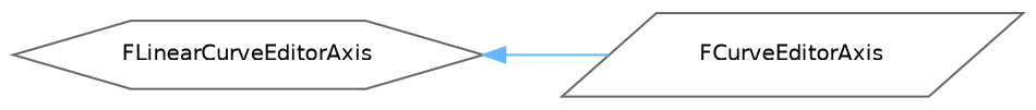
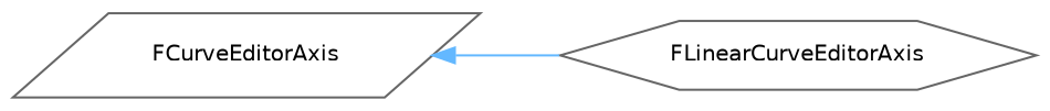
  digraph {
    rankdir=LR
    node [color=grey40 fillcolor=white fontname=Helvetica fontsize=10 style=filled]
    n1 [height=0.2 label=FCurveEditorAxis shape=parallelogram width=0.4]
    n2 [height=0.2 label=FLinearCurveEditorAxis shape=hexagon width=0.4]
-   n2 -> n1 [color=steelblue1 dir=back fontname=Helvetica fontsize=10 labelfontname=Helvetica labelfontsize=10 style=solid]
+   n1 -> n2 [color=steelblue1 dir=back fontname=Helvetica fontsize=10 labelfontname=Helvetica labelfontsize=10 style=solid]
  }
